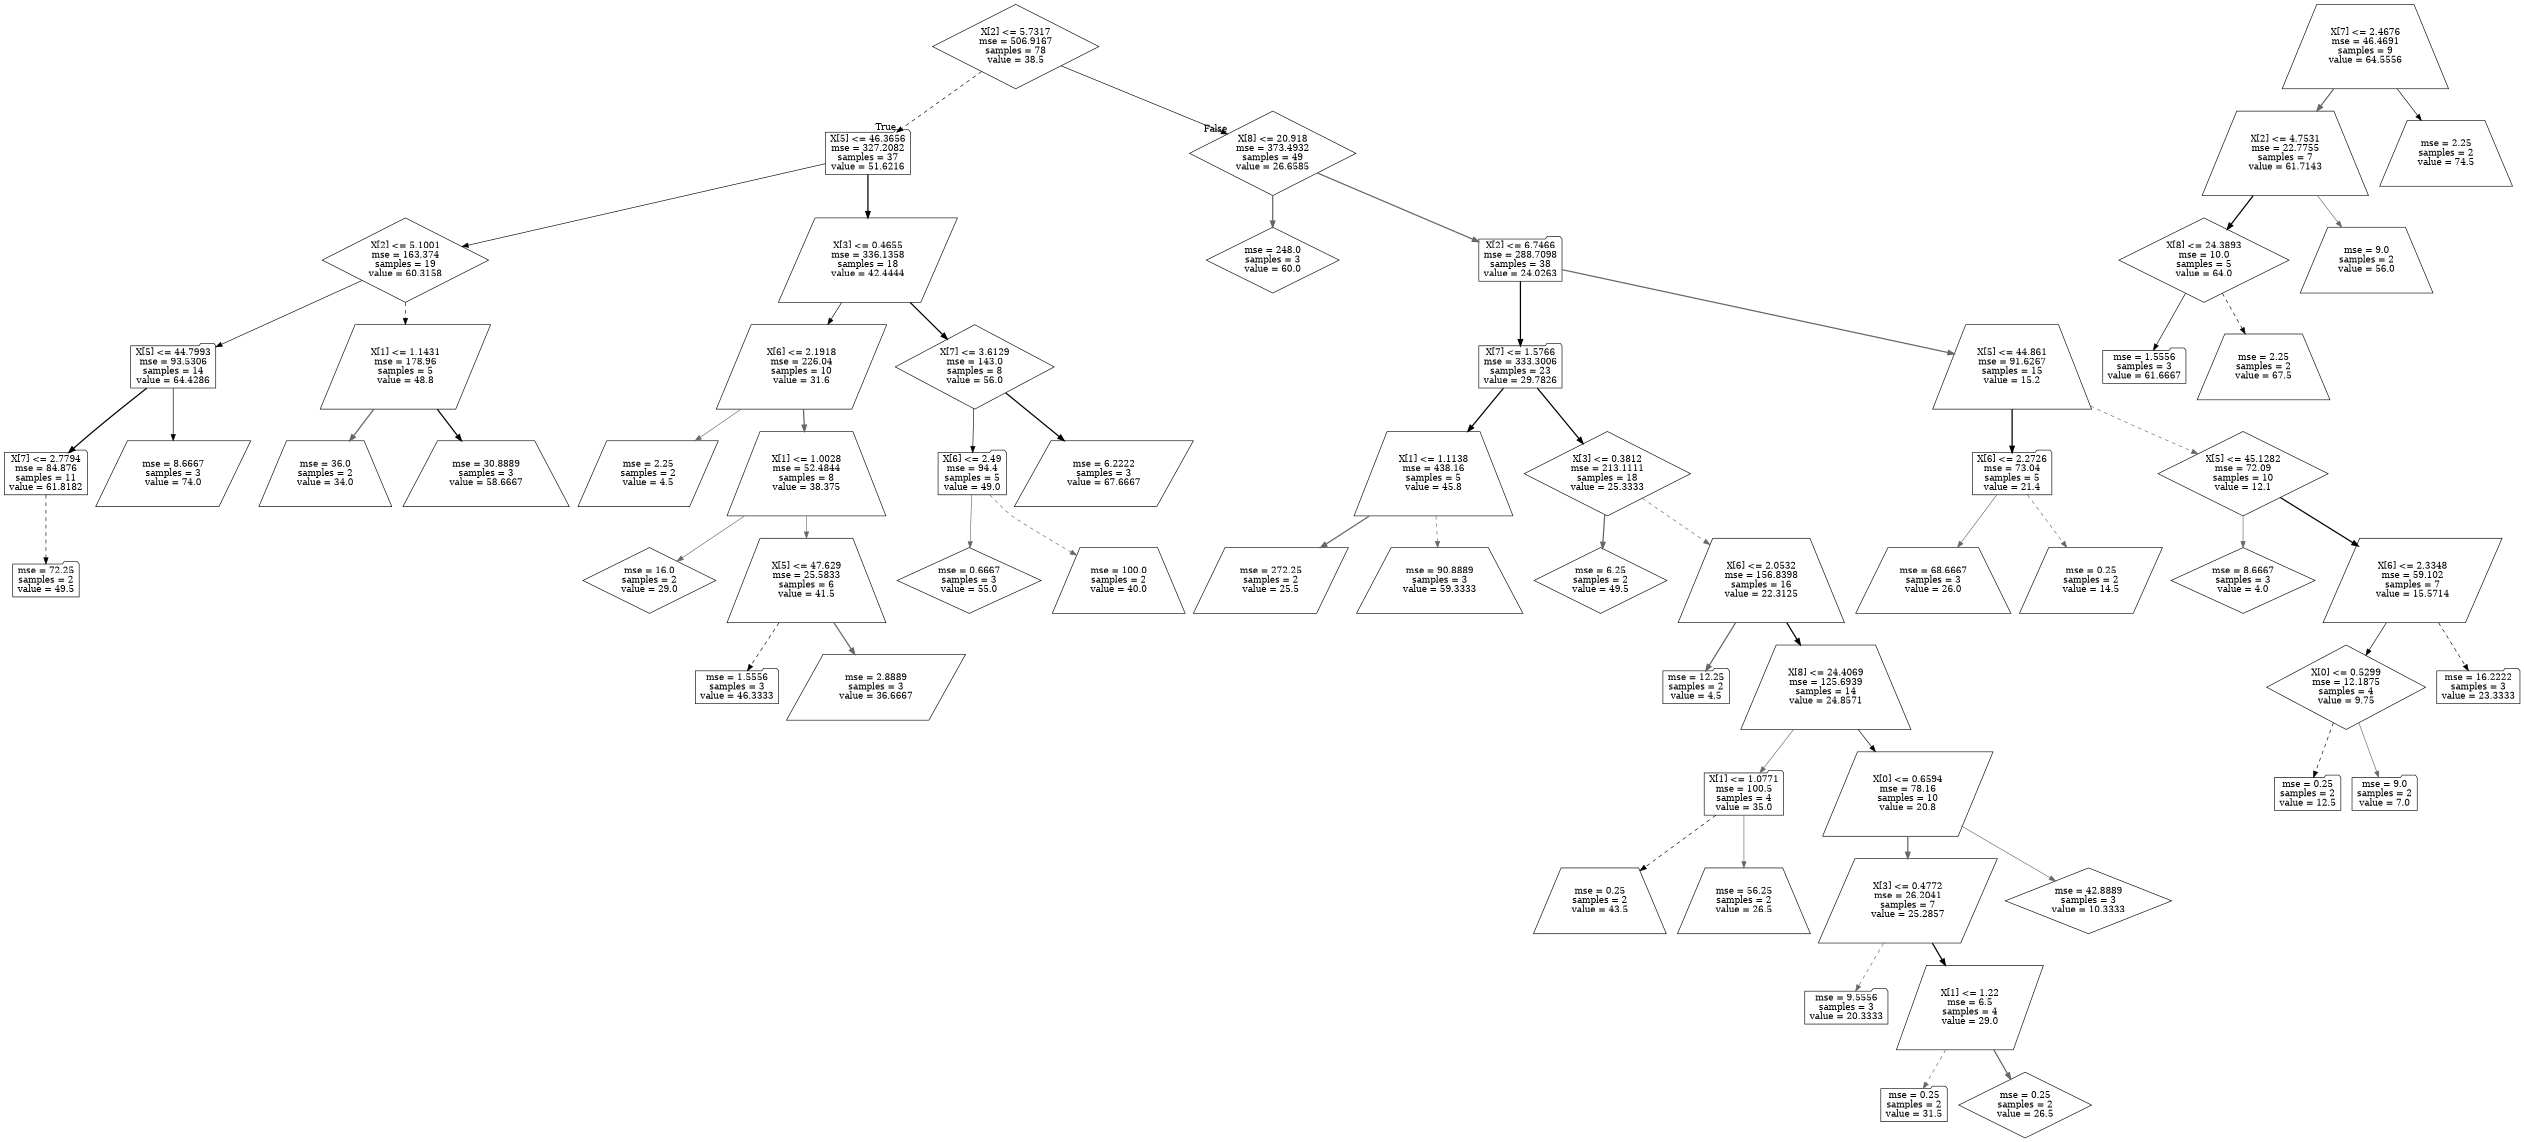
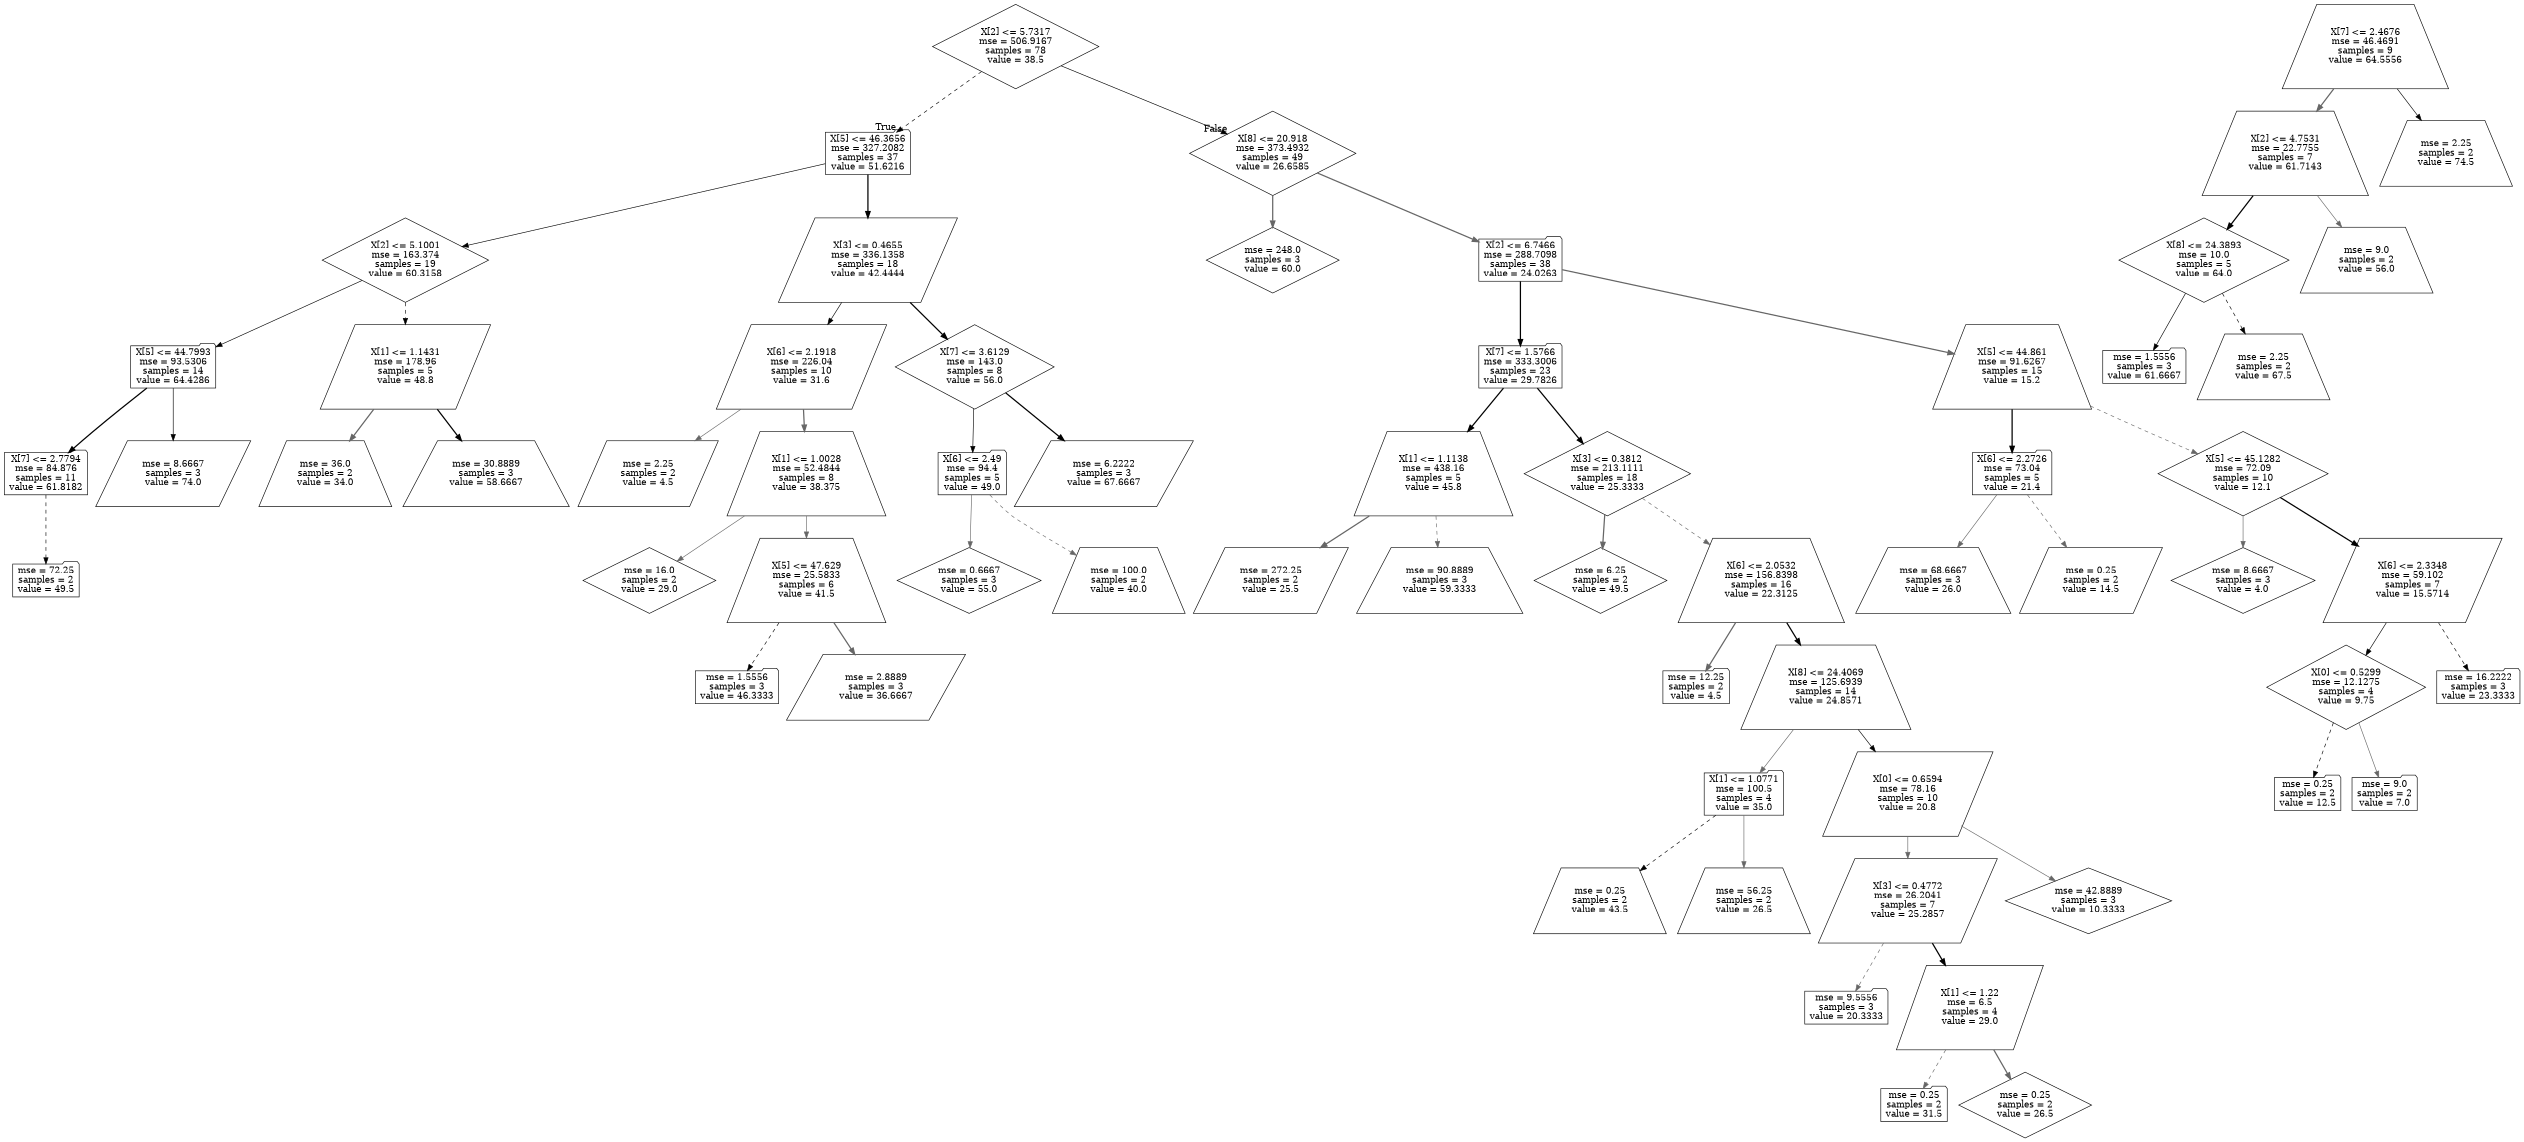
  digraph {
    node [shape=trapezium]
    edge [color=black style=bold]
    n1 [label="X[2] <= 5.7317\nmse = 506.9167\nsamples = 78\nvalue = 38.5" shape=diamond]
    n2 [label="X[5] <= 46.3656\nmse = 327.2082\nsamples = 37\nvalue = 51.6216" shape=folder]
    n3 [label="X[8] <= 20.918\nmse = 373.4932\nsamples = 49\nvalue = 26.6585" shape=diamond]
    n4 [label="X[2] <= 5.1001\nmse = 163.374\nsamples = 19\nvalue = 60.3158" shape=diamond]
    n5 [label="X[3] <= 0.4655\nmse = 336.1358\nsamples = 18\nvalue = 42.4444" shape=parallelogram]
    n6 [label="mse = 248.0\nsamples = 3\nvalue = 60.0" shape=diamond]
    n7 [label="X[2] <= 6.7466\nmse = 288.7098\nsamples = 38\nvalue = 24.0263" shape=folder]
    n8 [label="X[5] <= 44.7993\nmse = 93.5306\nsamples = 14\nvalue = 64.4286" shape=folder]
    n9 [label="X[1] <= 1.1431\nmse = 178.96\nsamples = 5\nvalue = 48.8" shape=parallelogram]
    n10 [label="X[6] <= 2.1918\nmse = 226.04\nsamples = 10\nvalue = 31.6" shape=parallelogram]
    n11 [label="X[7] <= 3.6129\nmse = 143.0\nsamples = 8\nvalue = 56.0" shape=diamond]
    n12 [label="X[7] <= 2.7794\nmse = 84.876\nsamples = 11\nvalue = 61.8182" shape=folder]
    n13 [label="mse = 8.6667\nsamples = 3\nvalue = 74.0" shape=parallelogram]
    n14 [label="mse = 36.0\nsamples = 2\nvalue = 34.0"]
    n15 [label="mse = 30.8889\nsamples = 3\nvalue = 58.6667"]
    n16 [label="mse = 72.25\nsamples = 2\nvalue = 49.5" shape=folder]
    n17 [label="X[7] <= 2.4676\nmse = 46.4691\nsamples = 9\nvalue = 64.5556"]
    n18 [label="X[2] <= 4.7531\nmse = 22.7755\nsamples = 7\nvalue = 61.7143"]
    n19 [label="mse = 2.25\nsamples = 2\nvalue = 74.5"]
    n20 [label="X[8] <= 24.3893\nmse = 10.0\nsamples = 5\nvalue = 64.0" shape=diamond]
    n21 [label="mse = 9.0\nsamples = 2\nvalue = 56.0"]
    n22 [label="mse = 1.5556\nsamples = 3\nvalue = 61.6667" shape=folder]
    n23 [label="mse = 2.25\nsamples = 2\nvalue = 67.5"]
    n24 [label="mse = 2.25\nsamples = 2\nvalue = 4.5" shape=parallelogram]
    n25 [label="X[1] <= 1.0028\nmse = 52.4844\nsamples = 8\nvalue = 38.375"]
    n26 [label="X[6] <= 2.49\nmse = 94.4\nsamples = 5\nvalue = 49.0" shape=folder]
    n27 [label="mse = 6.2222\nsamples = 3\nvalue = 67.6667" shape=parallelogram]
    n28 [label="mse = 16.0\nsamples = 2\nvalue = 29.0" shape=diamond]
    n29 [label="X[5] <= 47.629\nmse = 25.5833\nsamples = 6\nvalue = 41.5"]
    n30 [label="mse = 1.5556\nsamples = 3\nvalue = 46.3333" shape=folder]
    n31 [label="mse = 2.8889\nsamples = 3\nvalue = 36.6667" shape=parallelogram]
    n32 [label="mse = 0.6667\nsamples = 3\nvalue = 55.0" shape=diamond]
    n33 [label="mse = 100.0\nsamples = 2\nvalue = 40.0"]
    n34 [label="X[7] <= 1.5766\nmse = 333.3006\nsamples = 23\nvalue = 29.7826" shape=folder]
    n35 [label="X[5] <= 44.861\nmse = 91.6267\nsamples = 15\nvalue = 15.2"]
    n36 [label="X[1] <= 1.1138\nmse = 438.16\nsamples = 5\nvalue = 45.8"]
    n37 [label="X[3] <= 0.3812\nmse = 213.1111\nsamples = 18\nvalue = 25.3333" shape=diamond]
    n38 [label="X[6] <= 2.2726\nmse = 73.04\nsamples = 5\nvalue = 21.4" shape=folder]
    n39 [label="X[5] <= 45.1282\nmse = 72.09\nsamples = 10\nvalue = 12.1" shape=diamond]
    n40 [label="mse = 272.25\nsamples = 2\nvalue = 25.5" shape=parallelogram]
    n41 [label="mse = 90.8889\nsamples = 3\nvalue = 59.3333"]
    n42 [label="mse = 6.25\nsamples = 2\nvalue = 49.5" shape=diamond]
    n43 [label="X[6] <= 2.0532\nmse = 156.8398\nsamples = 16\nvalue = 22.3125"]
    n44 [label="mse = 12.25\nsamples = 2\nvalue = 4.5" shape=folder]
    n45 [label="X[8] <= 24.4069\nmse = 125.6939\nsamples = 14\nvalue = 24.8571"]
    n46 [label="X[1] <= 1.0771\nmse = 100.5\nsamples = 4\nvalue = 35.0" shape=folder]
    n47 [label="X[0] <= 0.6594\nmse = 78.16\nsamples = 10\nvalue = 20.8" shape=parallelogram]
    n48 [label="mse = 0.25\nsamples = 2\nvalue = 43.5"]
    n49 [label="mse = 56.25\nsamples = 2\nvalue = 26.5"]
    n50 [label="X[3] <= 0.4772\nmse = 26.2041\nsamples = 7\nvalue = 25.2857" shape=parallelogram]
    n51 [label="mse = 42.8889\nsamples = 3\nvalue = 10.3333" shape=diamond]
    n52 [label="mse = 9.5556\nsamples = 3\nvalue = 20.3333" shape=folder]
    n53 [label="X[1] <= 1.22\nmse = 6.5\nsamples = 4\nvalue = 29.0" shape=parallelogram]
    n54 [label="mse = 0.25\nsamples = 2\nvalue = 31.5" shape=folder]
    n55 [label="mse = 0.25\nsamples = 2\nvalue = 26.5" shape=diamond]
    n56 [label="mse = 68.6667\nsamples = 3\nvalue = 26.0"]
    n57 [label="mse = 0.25\nsamples = 2\nvalue = 14.5" shape=parallelogram]
    n58 [label="mse = 8.6667\nsamples = 3\nvalue = 4.0" shape=diamond]
    n59 [label="X[6] <= 2.3348\nmse = 59.102\nsamples = 7\nvalue = 15.5714" shape=parallelogram]
-   n60 [label="X[0] <= 0.5299\nmse = 12.1875\nsamples = 4\nvalue = 9.75" shape=diamond]
+   n60 [label="X[0] <= 0.5299\nmse = 12.1275\nsamples = 4\nvalue = 9.75" shape=diamond]
    n61 [label="mse = 16.2222\nsamples = 3\nvalue = 23.3333" shape=folder]
    n62 [label="mse = 0.25\nsamples = 2\nvalue = 12.5" shape=folder]
    n63 [label="mse = 9.0\nsamples = 2\nvalue = 7.0" shape=folder]
    n1 -> n2 [headlabel=True labelangle=45 labeldistance=2.5 style=dashed]
    n1 -> n3 [headlabel=False labelangle=-45 labeldistance=2.5 style=solid]
    n2 -> n4 [style=solid]
    n2 -> n5
    n3 -> n6 [color=gray40]
    n3 -> n7 [color=gray40]
    n4 -> n8 [style=solid]
    n4 -> n9 [style=dashed]
    n5 -> n10 [style=solid]
    n5 -> n11
    n7 -> n34
    n7 -> n35 [color=gray40]
    n8 -> n12
    n8 -> n13 [style=solid]
    n9 -> n14 [color=gray40]
    n9 -> n15
    n10 -> n24 [color=gray40 style=solid]
    n10 -> n25 [color=gray40]
    n11 -> n26 [style=solid]
    n11 -> n27
    n12 -> n16 [style=dashed]
    n17 -> n18 [color=gray40]
    n17 -> n19 [style=solid]
    n18 -> n20
    n18 -> n21 [color=gray40 style=solid]
    n20 -> n22 [style=solid]
    n20 -> n23 [style=dashed]
    n25 -> n28 [color=gray40 style=solid]
    n25 -> n29 [color=gray40 style=solid]
    n26 -> n32 [color=gray40 style=solid]
    n26 -> n33 [color=gray40 style=dashed]
    n29 -> n30 [style=dashed]
    n29 -> n31 [color=gray40]
    n34 -> n36
    n34 -> n37
    n35 -> n38
    n35 -> n39 [color=gray40 style=dashed]
    n36 -> n40 [color=gray40]
    n36 -> n41 [color=gray40 style=dashed]
    n37 -> n42 [color=gray40]
    n37 -> n43 [color=gray40 style=dashed]
    n38 -> n56 [color=gray40 style=solid]
    n38 -> n57 [color=gray40 style=dashed]
    n39 -> n58 [color=gray40 style=solid]
    n39 -> n59
    n43 -> n44 [color=gray40]
    n43 -> n45
    n45 -> n46 [color=gray40 style=solid]
    n45 -> n47 [style=solid]
    n46 -> n48 [style=dashed]
    n46 -> n49 [color=gray40 style=solid]
-   n47 -> n50 [color=gray40]
+   n47 -> n50 [color=gray40 style=solid]
    n47 -> n51 [color=gray40 style=solid]
    n50 -> n52 [color=gray40 style=dashed]
    n50 -> n53
    n53 -> n54 [color=gray40 style=dashed]
    n53 -> n55 [color=gray40]
    n59 -> n60 [style=solid]
    n59 -> n61 [style=dashed]
    n60 -> n62 [style=dashed]
    n60 -> n63 [color=gray40 style=solid]
  }
